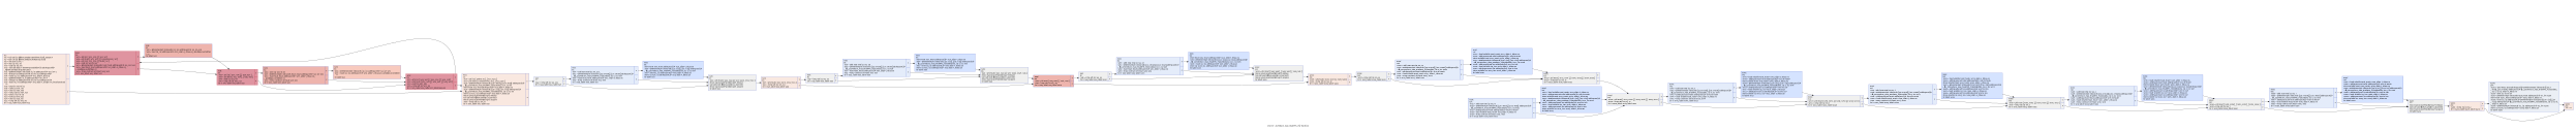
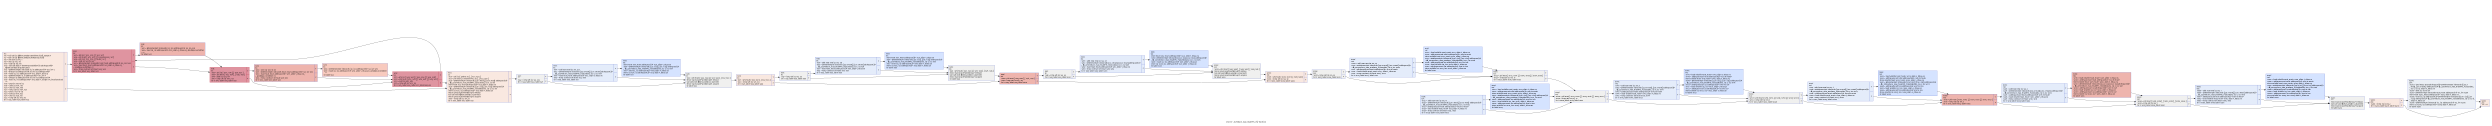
  digraph {
    fontname="Fira Sans"
    label="CFG for '_Z17reduce_max_finalfPfS_Piji' function"
    rankdir=LR
    node [color="#3d50c3ff" fillcolor="#dedcdb70" fontname="Fira Sans" shape=record style=filled]
    edge [fontname="Fira Sans" tailport=s0]
    n1 [fillcolor="#f1ccb870" label="{%5:\l  %6 = tail call i32 @llvm.amdgcn.workitem.id.x(), !range !4\l  %7 = tail call i32 @llvm.amdgcn.workgroup.id.x()\l  %8 = shl nsw i32 %4, 1\l  %9 = mul i32 %8, %7\l  %10 = add i32 %9, %6\l  %11 = tail call align 4 dereferenceable(64) i8 addrspace(4)*\l... @llvm.amdgcn.dispatch.ptr()\l  %12 = getelementptr inbounds i8, i8 addrspace(4)* %11, i64 12\l  %13 = bitcast i8 addrspace(4)* %12 to i32 addrspace(4)*\l  %14 = load i32, i32 addrspace(4)* %13, align 4, !tbaa !5\l  %15 = getelementptr i8, i8 addrspace(4)* %11, i64 4\l  %16 = bitcast i8 addrspace(4)* %15 to i16 addrspace(4)*\l  %17 = load i16, i16 addrspace(4)* %16, align 4, !range !14, !invariant.load\l... !15\l  %18 = zext i16 %17 to i32\l  %19 = udiv i32 %14, %18\l  %20 = mul i32 %19, %18\l  %21 = icmp ugt i32 %14, %20\l  %22 = zext i1 %21 to i32\l  %23 = add i32 %19, %22\l  %24 = mul i32 %23, %8\l  %25 = icmp ult i32 %10, %3\l  br i1 %25, label %26, label %55\l|{<s0>T|<s1>F}}"]
    n2 [color="#b70d28ff" fillcolor="#b70d2870" label="{%26:\l26:                                               \l  %27 = phi i32 [ %53, %50 ], [ %10, %5 ]\l  %28 = phi float [ %52, %50 ], [ 0.000000e+00, %5 ]\l  %29 = phi i32 [ %51, %50 ], [ undef, %5 ]\l  %30 = zext i32 %27 to i64\l  %31 = getelementptr inbounds float, float addrspace(1)* %0, i64 %30\l  %32 = load float, float addrspace(1)* %31, align 4, !tbaa !16,\l... !amdgpu.noclobber !15\l  %33 = fcmp contract olt float %28, %32\l  br i1 %33, label %34, label %37\l|{<s0>T|<s1>F}}"]
    n3 [fillcolor="#f1ccb870" label="{%55:\l55:                                               \l  %56 = phi i32 [ undef, %5 ], [ %51, %50 ]\l  %57 = phi float [ 0.000000e+00, %5 ], [ %52, %50 ]\l  %58 = getelementptr inbounds [256 x float], [256 x float] addrspace(3)*\l... @_ZZ17reduce_max_finalfPfS_PijiE5sdata, i32 0, i32 %6\l  store float %57, float addrspace(3)* %58, align 4, !tbaa !16\l  %59 = getelementptr inbounds [256 x i32], [256 x i32] addrspace(3)*\l... @_ZZ17reduce_max_finalfPfS_PijiE7idxData, i32 0, i32 %6\l  store i32 %56, i32 addrspace(3)* %59, align 4, !tbaa !20\l  fence syncscope(\"workgroup\") release\l  tail call void @llvm.amdgcn.s.barrier()\l  fence syncscope(\"workgroup\") acquire\l  %60 = icmp sgt i32 %4, 511\l  br i1 %60, label %61, label %73\l|{<s0>T|<s1>F}}"]
    n4 [fillcolor="#d8564670" label="{%34:\l34:                                               \l  %35 = getelementptr inbounds i32, i32 addrspace(1)* %2, i64 %30\l  %36 = load i32, i32 addrspace(1)* %35, align 4, !tbaa !20, !amdgpu.noclobber\l... !15\l  br label %37\l}"]
    n5 [color="#b70d28ff" fillcolor="#b70d2870" label="{%37:\l37:                                               \l  %38 = phi i32 [ %36, %34 ], [ %29, %26 ]\l  %39 = phi float [ %32, %34 ], [ %28, %26 ]\l  %40 = add i32 %27, %4\l  %41 = icmp ult i32 %40, %3\l  br i1 %41, label %42, label %50\l|{<s0>T|<s1>F}}"]
    n6 [label="{%61:\l61:                                               \l  %62 = icmp ult i32 %6, 256\l  br i1 %62, label %63, label %71\l|{<s0>T|<s1>F}}"]
    n7 [fillcolor="#d8564670" label="{%42:\l42:                                               \l  %43 = zext i32 %40 to i64\l  %44 = getelementptr inbounds float, float addrspace(1)* %0, i64 %43\l  %45 = load float, float addrspace(1)* %44, align 4, !tbaa !16,\l... !amdgpu.noclobber !15\l  %46 = fcmp contract olt float %39, %45\l  br i1 %46, label %47, label %50\l|{<s0>T|<s1>F}}"]
    n8 [color="#b70d28ff" fillcolor="#b70d2870" label="{%50:\l50:                                               \l  %51 = phi i32 [ %49, %47 ], [ %38, %42 ], [ %38, %37 ]\l  %52 = phi float [ %45, %47 ], [ %39, %42 ], [ %39, %37 ]\l  %53 = add i32 %27, %24\l  %54 = icmp ult i32 %53, %3\l  br i1 %54, label %26, label %55, !llvm.loop !22\l|{<s0>T|<s1>F}}"]
    n9 [fillcolor="#c1d4f470" label="{%63:\l63:                                               \l  %64 = add nuw nsw i32 %6, 256\l  %65 = getelementptr inbounds [256 x float], [256 x float] addrspace(3)*\l... @_ZZ17reduce_max_finalfPfS_PijiE5sdata, i32 0, i32 %64\l  %66 = load float, float addrspace(3)* %65, align 4, !tbaa !16\l  %67 = fcmp contract olt float %57, %66\l  br i1 %67, label %68, label %71\l|{<s0>T|<s1>F}}"]
    n10 [label="{%71:\l71:                                               \l  %72 = phi float [ %66, %68 ], [ %57, %63 ], [ %57, %61 ]\l  fence syncscope(\"workgroup\") release\l  tail call void @llvm.amdgcn.s.barrier()\l  fence syncscope(\"workgroup\") acquire\l  br label %73\l}"]
    n11 [fillcolor="#f1ccb870" label="{%73:\l73:                                               \l  %74 = phi float [ %72, %71 ], [ %57, %55 ]\l  %75 = icmp sgt i32 %4, 255\l  br i1 %75, label %76, label %88\l|{<s0>T|<s1>F}}"]
    n12 [label="{%76:\l76:                                               \l  %77 = icmp ult i32 %6, 128\l  br i1 %77, label %78, label %86\l|{<s0>T|<s1>F}}"]
    n13 [fillcolor="#d8564670" label="{%88:\l88:                                               \l  %89 = phi float [ %87, %86 ], [ %74, %73 ]\l  %90 = icmp sgt i32 %4, 127\l  br i1 %90, label %91, label %103\l|{<s0>T|<s1>F}}"]
    n14 [fillcolor="#ef886b70" label="{%47:\l47:                                               \l  %48 = getelementptr inbounds i32, i32 addrspace(1)* %2, i64 %43\l  %49 = load i32, i32 addrspace(1)* %48, align 4, !tbaa !20, !amdgpu.noclobber\l... !15\l  br label %50\l}"]
    n15 [fillcolor="#a1c0ff70" label="{%68:\l68:                                               \l  store float %66, float addrspace(3)* %58, align 4, !tbaa !16\l  %69 = getelementptr inbounds [256 x i32], [256 x i32] addrspace(3)*\l... @_ZZ17reduce_max_finalfPfS_PijiE7idxData, i32 0, i32 %64\l  %70 = load i32, i32 addrspace(3)* %69, align 4, !tbaa !20\l  store i32 %70, i32 addrspace(3)* %59, align 4, !tbaa !20\l  br label %71\l}"]
    n16 [fillcolor="#c1d4f470" label="{%78:\l78:                                               \l  %79 = add nuw nsw i32 %6, 128\l  %80 = getelementptr inbounds [256 x float], [256 x float] addrspace(3)*\l... @_ZZ17reduce_max_finalfPfS_PijiE5sdata, i32 0, i32 %79\l  %81 = load float, float addrspace(3)* %80, align 4, !tbaa !16\l  %82 = fcmp contract olt float %74, %81\l  br i1 %82, label %83, label %86\l|{<s0>T|<s1>F}}"]
    n17 [label="{%86:\l86:                                               \l  %87 = phi float [ %81, %83 ], [ %74, %78 ], [ %74, %76 ]\l  fence syncscope(\"workgroup\") release\l  tail call void @llvm.amdgcn.s.barrier()\l  fence syncscope(\"workgroup\") acquire\l  br label %88\l}"]
    n18 [label="{%91:\l91:                                               \l  %92 = icmp ult i32 %6, 64\l  br i1 %92, label %93, label %101\l|{<s0>T|<s1>F}}"]
    n19 [fillcolor="#f1ccb870" label="{%103:\l103:                                              \l  %104 = phi float [ %102, %101 ], [ %89, %88 ]\l  %105 = icmp ult i32 %6, 32\l  br i1 %105, label %106, label %202\l|{<s0>T|<s1>F}}"]
    n20 [fillcolor="#a1c0ff70" label="{%83:\l83:                                               \l  store float %81, float addrspace(3)* %58, align 4, !tbaa !16\l  %84 = getelementptr inbounds [256 x i32], [256 x i32] addrspace(3)*\l... @_ZZ17reduce_max_finalfPfS_PijiE7idxData, i32 0, i32 %79\l  %85 = load i32, i32 addrspace(3)* %84, align 4, !tbaa !20\l  store i32 %85, i32 addrspace(3)* %59, align 4, !tbaa !20\l  br label %86\l}"]
    n21 [fillcolor="#c1d4f470" label="{%93:\l93:                                               \l  %94 = add nuw nsw i32 %6, 64\l  %95 = getelementptr inbounds [256 x float], [256 x float] addrspace(3)*\l... @_ZZ17reduce_max_finalfPfS_PijiE5sdata, i32 0, i32 %94\l  %96 = load float, float addrspace(3)* %95, align 4, !tbaa !16\l  %97 = fcmp contract olt float %89, %96\l  br i1 %97, label %98, label %101\l|{<s0>T|<s1>F}}"]
    n22 [label="{%101:\l101:                                              \l  %102 = phi float [ %96, %98 ], [ %89, %93 ], [ %89, %91 ]\l  fence syncscope(\"workgroup\") release\l  tail call void @llvm.amdgcn.s.barrier()\l  fence syncscope(\"workgroup\") acquire\l  br label %103\l}"]
    n23 [label="{%106:\l106:                                              \l  %107 = icmp sgt i32 %4, 63\l  br i1 %107, label %108, label %121\l|{<s0>T|<s1>F}}"]
    n24 [fillcolor="#a1c0ff70" label="{%98:\l98:                                               \l  store float %96, float addrspace(3)* %58, align 4, !tbaa !16\l  %99 = getelementptr inbounds [256 x i32], [256 x i32] addrspace(3)*\l... @_ZZ17reduce_max_finalfPfS_PijiE7idxData, i32 0, i32 %94\l  %100 = load i32, i32 addrspace(3)* %99, align 4, !tbaa !20\l  store i32 %100, i32 addrspace(3)* %59, align 4, !tbaa !20\l  br label %101\l}"]
    n25 [fillcolor="#c1d4f470" label="{%108:\l108:                                              \l  %109 = add nuw nsw i32 %6, 32\l  %110 = getelementptr inbounds [256 x float], [256 x float] addrspace(3)*\l... @_ZZ17reduce_max_finalfPfS_PijiE5sdata, i32 0, i32 %109\l  %111 = addrspacecast float addrspace(3)* %110 to float*\l  %112 = load volatile float, float* %111, align 4, !tbaa !16\l  %113 = fcmp contract olt float %104, %112\l  br i1 %113, label %114, label %121\l|{<s0>T|<s1>F}}"]
    n26 [label="{%121:\l121:                                              \l  %122 = phi float [ %115, %114 ], [ %104, %108 ], [ %104, %106 ]\l  %123 = icmp sgt i32 %4, 31\l  br i1 %123, label %124, label %137\l|{<s0>T|<s1>F}}"]
    n27 [fillcolor="#f1ccb870" label="{%202:\l202:                                              \l  %203 = icmp eq i32 %6, 0\l  br i1 %203, label %204, label %210\l|{<s0>T|<s1>F}}"]
    n28 [fillcolor="#d1dae970" label="{%204:\l204:                                              \l  %205 = load float, float addrspace(3)* getelementptr inbounds ([256 x\l... float], [256 x float] addrspace(3)* @_ZZ17reduce_max_finalfPfS_PijiE5sdata,\l... i32 0, i32 0), align 16, !tbaa !16\l  %206 = zext i32 %7 to i64\l  %207 = getelementptr inbounds float, float addrspace(1)* %1, i64 %206\l  store float %205, float addrspace(1)* %207, align 4, !tbaa !16\l  %208 = load i32, i32 addrspace(3)* getelementptr inbounds ([256 x i32], [256\l... x i32] addrspace(3)* @_ZZ17reduce_max_finalfPfS_PijiE7idxData, i32 0, i32 0),\l... align 16, !tbaa !20\l  %209 = getelementptr inbounds i32, i32 addrspace(1)* %2, i64 %206\l  store i32 %208, i32 addrspace(1)* %209, align 4, !tbaa !20\l  br label %280\l}"]
    n29 [fillcolor="#f1ccb870" label="{%210:\l210:                                              \l  ret void\l}"]
    n30 [fillcolor="#a1c0ff70" label="{%114:\l114:                                              \l  %115 = load volatile float, float* %111, align 4, !tbaa !16\l  %116 = addrspacecast float addrspace(3)* %58 to float*\l  store volatile float %115, float* %116, align 4, !tbaa !16\l  %117 = getelementptr inbounds [256 x i32], [256 x i32] addrspace(3)*\l... @_ZZ17reduce_max_finalfPfS_PijiE7idxData, i32 0, i32 %109\l  %118 = addrspacecast i32 addrspace(3)* %117 to i32*\l  %119 = load volatile i32, i32* %118, align 4, !tbaa !20\l  %120 = addrspacecast i32 addrspace(3)* %59 to i32*\l  store volatile i32 %119, i32* %120, align 4, !tbaa !20\l  br label %121\l}"]
    n31 [label="{%137:\l137:                                              \l  %138 = phi float [ %131, %130 ], [ %122, %124 ], [ %122, %121 ]\l  %139 = icmp sgt i32 %4, 15\l  br i1 %139, label %140, label %153\l|{<s0>T|<s1>F}}"]
    n32 [fillcolor="#c1d4f470" label="{%124:\l124:                                              \l  %125 = add nuw nsw i32 %6, 16\l  %126 = getelementptr inbounds [256 x float], [256 x float] addrspace(3)*\l... @_ZZ17reduce_max_finalfPfS_PijiE5sdata, i32 0, i32 %125\l  %127 = addrspacecast float addrspace(3)* %126 to float*\l  %128 = load volatile float, float* %127, align 4, !tbaa !16\l  %129 = fcmp contract olt float %122, %128\l  br i1 %129, label %130, label %137\l|{<s0>T|<s1>F}}"]
    n33 [fillcolor="#a1c0ff70" label="{%130:\l130:                                              \l  %131 = load volatile float, float* %127, align 4, !tbaa !16\l  %132 = addrspacecast float addrspace(3)* %58 to float*\l  store volatile float %131, float* %132, align 4, !tbaa !16\l  %133 = getelementptr inbounds [256 x i32], [256 x i32] addrspace(3)*\l... @_ZZ17reduce_max_finalfPfS_PijiE7idxData, i32 0, i32 %125\l  %134 = addrspacecast i32 addrspace(3)* %133 to i32*\l  %135 = load volatile i32, i32* %134, align 4, !tbaa !20\l  %136 = addrspacecast i32 addrspace(3)* %59 to i32*\l  store volatile i32 %135, i32* %136, align 4, !tbaa !20\l  br label %137\l}"]
    n34 [fillcolor="#c1d4f470" label="{%140:\l140:                                              \l  %141 = add nuw nsw i32 %6, 8\l  %142 = getelementptr inbounds [256 x float], [256 x float] addrspace(3)*\l... @_ZZ17reduce_max_finalfPfS_PijiE5sdata, i32 0, i32 %141\l  %143 = addrspacecast float addrspace(3)* %142 to float*\l  %144 = load volatile float, float* %143, align 4, !tbaa !16\l  %145 = fcmp contract olt float %138, %144\l  br i1 %145, label %146, label %153\l|{<s0>T|<s1>F}}"]
    n35 [label="{%153:\l153:                                              \l  %154 = phi float [ %147, %146 ], [ %138, %140 ], [ %138, %137 ]\l  %155 = icmp sgt i32 %4, 7\l  br i1 %155, label %156, label %169\l|{<s0>T|<s1>F}}"]
    n36 [fillcolor="#a1c0ff70" label="{%146:\l146:                                              \l  %147 = load volatile float, float* %143, align 4, !tbaa !16\l  %148 = addrspacecast float addrspace(3)* %58 to float*\l  store volatile float %147, float* %148, align 4, !tbaa !16\l  %149 = getelementptr inbounds [256 x i32], [256 x i32] addrspace(3)*\l... @_ZZ17reduce_max_finalfPfS_PijiE7idxData, i32 0, i32 %141\l  %150 = addrspacecast i32 addrspace(3)* %149 to i32*\l  %151 = load volatile i32, i32* %150, align 4, !tbaa !20\l  %152 = addrspacecast i32 addrspace(3)* %59 to i32*\l  store volatile i32 %151, i32* %152, align 4, !tbaa !20\l  br label %153\l}"]
    n37 [fillcolor="#c1d4f470" label="{%156:\l156:                                              \l  %157 = add nuw nsw i32 %6, 4\l  %158 = getelementptr inbounds [256 x float], [256 x float] addrspace(3)*\l... @_ZZ17reduce_max_finalfPfS_PijiE5sdata, i32 0, i32 %157\l  %159 = addrspacecast float addrspace(3)* %158 to float*\l  %160 = load volatile float, float* %159, align 4, !tbaa !16\l  %161 = fcmp contract olt float %154, %160\l  br i1 %161, label %162, label %469\l|{<s0>T|<s1>F}}"]
-   n38 [label="{%169:\l169:                                              \l  %170 = phi float [ %163, %162 ], [ %154, %156 ], [ %154, %153 ]\l  %171 = icmp sgt i32 %4, 3\l  br i1 %171, label %172, label %185\l|{<s0>T|<s1>F}}"]
+   n38 [fillcolor="#d8564670" label="{%169:\l169:                                              \l  %170 = phi float [ %163, %162 ], [ %154, %156 ], [ %154, %153 ]\l  %171 = icmp sgt i32 %4, 3\l  br i1 %171, label %172, label %185\l|{<s0>T|<s1>F}}"]
    n39 [fillcolor="#a1c0ff70" label="{%162:\l162:                                              \l  %163 = load volatile float, float* %159, align 4, !tbaa !16\l  %164 = addrspacecast float addrspace(3)* %58 to float*\l  store volatile float %163, float* %164, align 4, !tbaa !16\l  %165 = getelementptr inbounds [256 x i32], [256 x i32] addrspace(3)*\l... @_ZZ17reduce_max_finalfPfS_PijiE7idxData, i32 0, i32 %157\l  %166 = addrspacecast i32 addrspace(3)* %165 to i32*\l  %167 = load volatile i32, i32* %166, align 4, !tbaa !20\l  %168 = addrspacecast i32 addrspace(3)* %59 to i32*\l  store volatile i32 %167, i32* %168, align 4, !tbaa !20\l  br label %169\l}"]
    n40 [fillcolor="#c1d4f470" label="{%172:\l172:                                              \l  %173 = add nuw nsw i32 %6, 2\l  %174 = getelementptr inbounds [256 x float], [256 x float] addrspace(3)*\l... @_ZZ17reduce_max_finalfPfS_PijiE5sdata, i32 0, i32 %173\l  %175 = addrspacecast float addrspace(3)* %174 to float*\l  %176 = load volatile float, float* %175, align 4, !tbaa !16\l  %177 = fcmp contract olt float %170, %176\l  br i1 %177, label %178, label %185\l|{<s0>T|<s1>F}}"]
    n41 [label="{%185:\l185:                                              \l  %186 = phi float [ %179, %178 ], [ %170, %172 ], [ %170, %169 ]\l  %187 = icmp sgt i32 %4, 1\l  br i1 %187, label %188, label %201\l|{<s0>T|<s1>F}}"]
-   n42 [fillcolor="#a1c0ff70" label="{%178:\l178:                                              \l  %179 = load volatile float, float* %175, align 4, !tbaa !16\l  %180 = addrspacecast float addrspace(3)* %58 to float*\l  store volatile float %179, float* %180, align 4, !tbaa !16\l  %181 = getelementptr inbounds [256 x i32], [256 x i32] addrspace(3)*\l... @_ZZ17reduce_max_finalfPfS_PijiE7idxData, i32 0, i32 %173\l  %182 = addrspacecast i32 addrspace(3)* %181 to i32*\l  %183 = load volatile i32, i32* %182, align 4, !tbaa !20\l  %184 = addrspacecast i32 addrspace(3)* %59 to i32*\l  store volatile i32 %183, i32* %184, align 4, !tbaa !20\l  br label %185\l}"]
+   n42 [fillcolor="#d8564670" label="{%178:\l178:                                              \l  %179 = load volatile float, float* %175, align 4, !tbaa !16\l  %180 = addrspacecast float addrspace(3)* %58 to float*\l  store volatile float %179, float* %180, align 4, !tbaa !16\l  %181 = getelementptr inbounds [256 x i32], [256 x i32] addrspace(3)*\l... @_ZZ17reduce_max_finalfPfS_PijiE7idxData, i32 0, i32 %173\l  %182 = addrspacecast i32 addrspace(3)* %181 to i32*\l  %183 = load volatile i32, i32* %182, align 4, !tbaa !20\l  %184 = addrspacecast i32 addrspace(3)* %59 to i32*\l  store volatile i32 %183, i32* %184, align 4, !tbaa !20\l  br label %185\l}"]
    n43 [fillcolor="#c1d4f470" label="{%188:\l188:                                              \l  %189 = add nuw nsw i32 %6, 1\l  %190 = getelementptr inbounds [256 x float], [256 x float] addrspace(3)*\l... @_ZZ17reduce_max_finalfPfS_PijiE5sdata, i32 0, i32 %189\l  %191 = addrspacecast float addrspace(3)* %190 to float*\l  %192 = load volatile float, float* %191, align 4, !tbaa !16\l  %193 = fcmp contract olt float %186, %192\l  br i1 %193, label %194, label %201\l|{<s0>T|<s1>F}}"]
    n44 [label="{%201:\l201:                                              \l  fence syncscope(\"workgroup\") release\l  tail call void @llvm.amdgcn.s.barrier()\l  fence syncscope(\"workgroup\") acquire\l  br label %202\l}"]
    n45 [fillcolor="#a1c0ff70" label="{%194:\l194:                                              \l  %195 = load volatile float, float* %191, align 4, !tbaa !16\l  %196 = addrspacecast float addrspace(3)* %58 to float*\l  store volatile float %195, float* %196, align 4, !tbaa !16\l  %197 = getelementptr inbounds [256 x i32], [256 x i32] addrspace(3)*\l... @_ZZ17reduce_max_finalfPfS_PijiE7idxData, i32 0, i32 %189\l  %198 = addrspacecast i32 addrspace(3)* %197 to i32*\l  %199 = load volatile i32, i32* %198, align 4, !tbaa !20\l  %200 = addrspacecast i32 addrspace(3)* %59 to i32*\l  store volatile i32 %199, i32* %200, align 4, !tbaa !20\l  br label %201\l}"]
    n1 -> n2
    n1 -> n3 [tailport=s1]
    n2 -> n4
    n2 -> n5 [tailport=s1]
    n3 -> n6
    n4 -> n5
    n5 -> n7
    n5 -> n8 [tailport=s1]
    n6 -> n9
    n6 -> n10 [tailport=s1]
    n7 -> n8 [tailport=s1]
    n7 -> n14
    n8 -> n2
    n8 -> n3 [tailport=s1]
    n9 -> n10 [tailport=s1]
    n9 -> n15
    n10 -> n11
    n11 -> n12
    n11 -> n13 [tailport=s1]
    n12 -> n16
    n12 -> n17 [tailport=s1]
    n13 -> n18
    n13 -> n19 [tailport=s1]
    n14 -> n8
    n15 -> n10
    n16 -> n17 [tailport=s1]
    n16 -> n20
    n17 -> n13
    n18 -> n21
    n18 -> n22 [tailport=s1]
    n19 -> n23
    n20 -> n17
    n21 -> n22 [tailport=s1]
    n21 -> n24
    n22 -> n19
    n23 -> n25
    n23 -> n26 [tailport=s1]
    n24 -> n22
    n25 -> n26 [tailport=s1]
    n25 -> n30
    n26 -> n31 [tailport=s1]
    n27 -> n28
    n27 -> n29 [tailport=s1]
    n28 -> n29
    n30 -> n26
    n31 -> n34
    n31 -> n35 [tailport=s1]
    n32 -> n31 [tailport=s1]
    n32 -> n33
    n33 -> n31
    n34 -> n35 [tailport=s1]
    n34 -> n36
    n35 -> n37
    n35 -> n38 [tailport=s1]
    n36 -> n35
    n37 -> n38 [tailport=s1]
    n37 -> n39
    n38 -> n40
    n38 -> n41 [tailport=s1]
    n39 -> n38
    n40 -> n41 [tailport=s1]
    n40 -> n42
    n41 -> n43
    n41 -> n44 [tailport=s1]
    n42 -> n41
    n43 -> n44 [tailport=s1]
    n43 -> n45
    n44 -> n27
    n45 -> n44
  }
